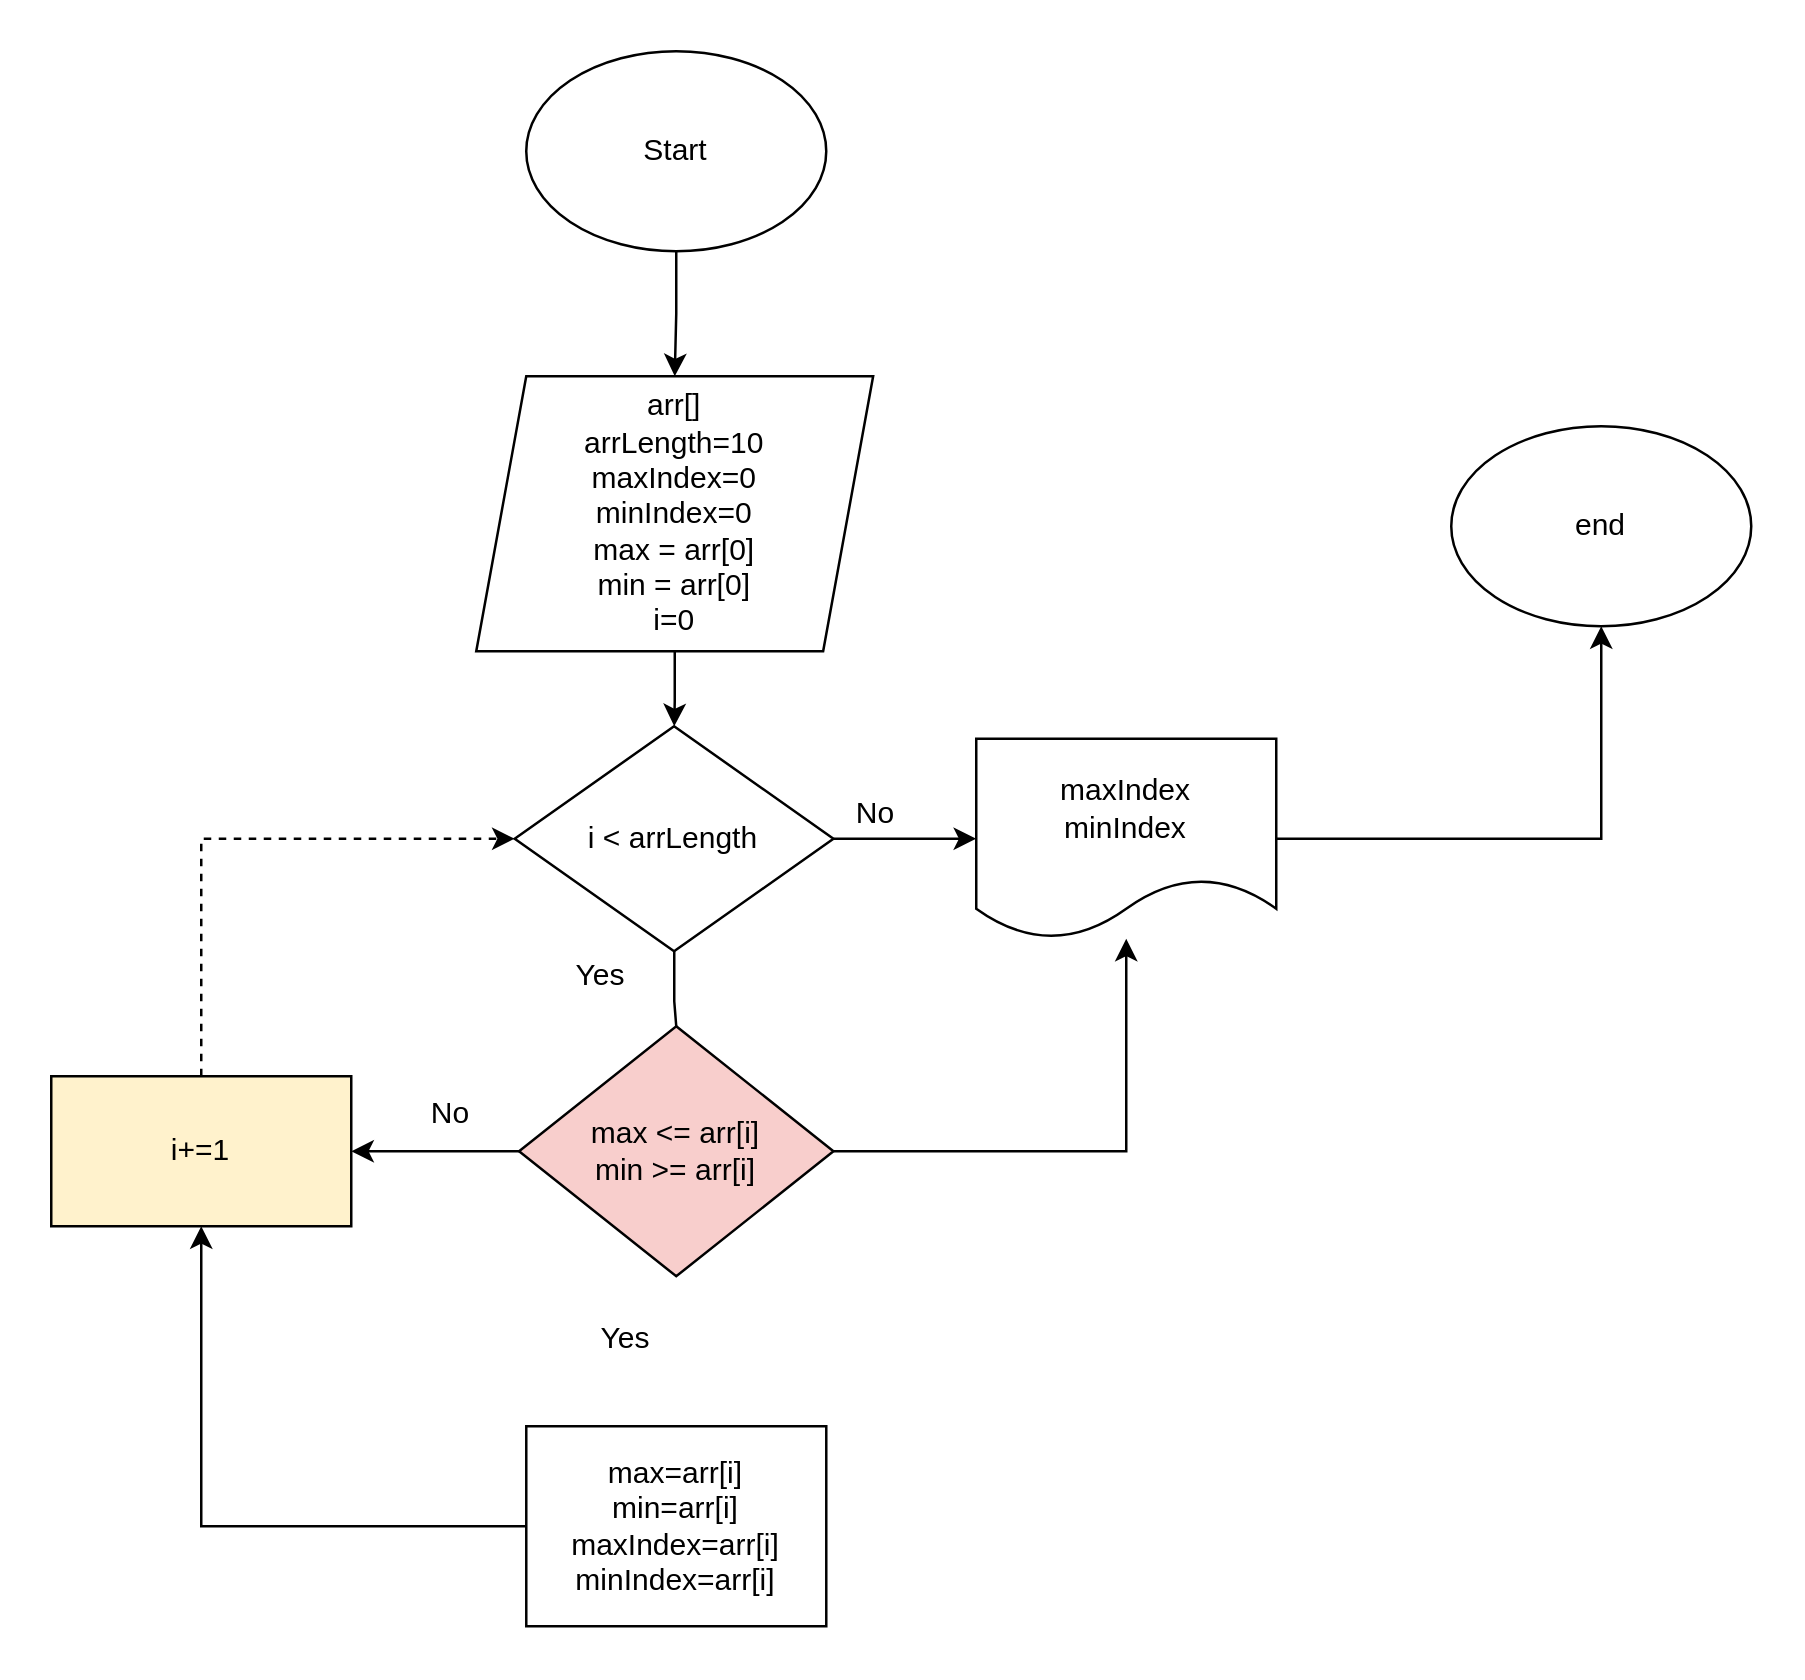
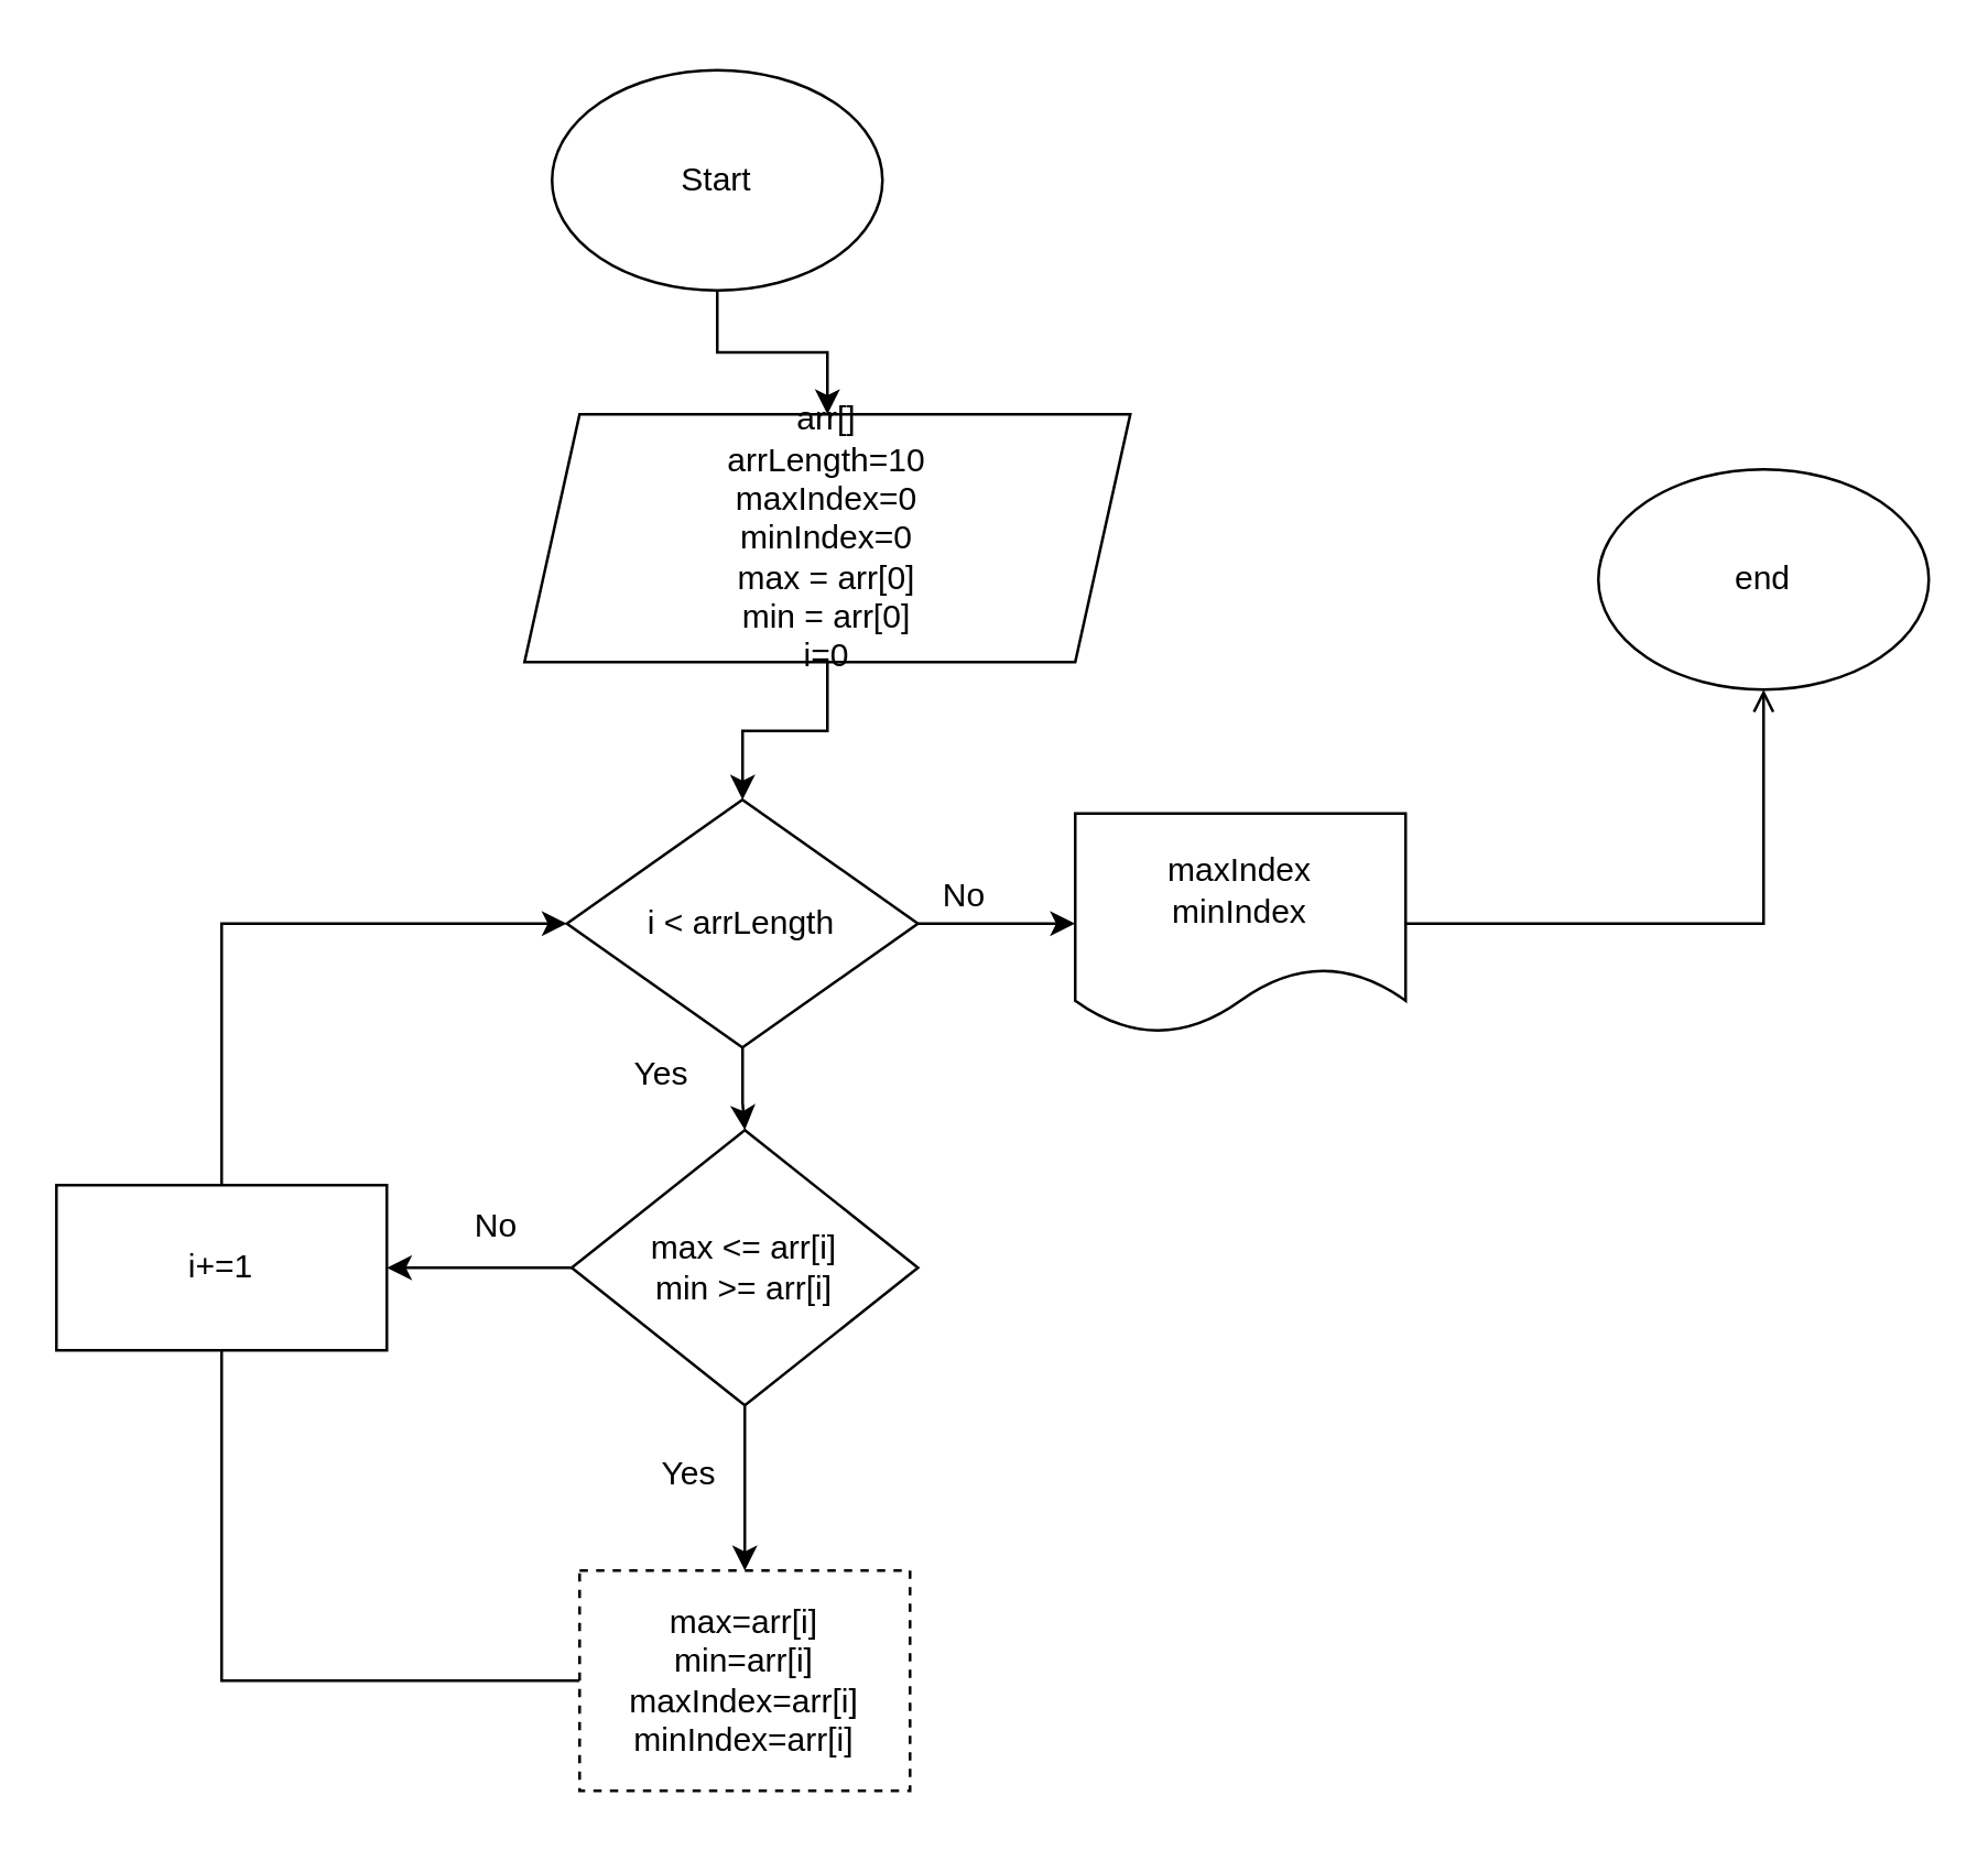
  <mxCell id="0" />
  <mxCell id="1" parent="0" />
  <mxCell id="2" value="" style="edgeStyle=orthogonalEdgeStyle;rounded=0;orthogonalLoop=1;jettySize=auto;html=1;" parent="1" source="3" target="6" edge="1"><mxGeometry relative="1" as="geometry" /></mxCell>
- <mxCell id="3" value="Start" style="ellipse;whiteSpace=wrap;html=1;" parent="1" vertex="1"><mxGeometry x="210" y="20" width="120" height="80" as="geometry" /></mxCell>
+ <mxCell id="3" value="Start" style="ellipse;whiteSpace=wrap;html=1;" parent="1" vertex="1"><mxGeometry x="200" y="25" width="120" height="80" as="geometry" /></mxCell>
  <mxCell id="4" value="end" style="ellipse;whiteSpace=wrap;html=1;" parent="1" vertex="1"><mxGeometry x="580" y="170" width="120" height="80" as="geometry" /></mxCell>
  <mxCell id="5" value="" style="edgeStyle=orthogonalEdgeStyle;rounded=0;orthogonalLoop=1;jettySize=auto;html=1;" parent="1" source="6" target="9" edge="1"><mxGeometry relative="1" as="geometry" /></mxCell>
- <mxCell id="6" value="&lt;div&gt;arr[]&lt;/div&gt;&lt;div&gt;arrLength=10&lt;/div&gt;&lt;div&gt;maxIndex=0&lt;/div&gt;&lt;div&gt;minIndex=0&lt;/div&gt;&lt;div&gt;max = arr[0]&lt;/div&gt;&lt;div&gt;min = arr[0]&lt;br&gt;&lt;/div&gt;&lt;div&gt;i=0&lt;br&gt;&lt;/div&gt;" style="shape=parallelogram;perimeter=parallelogramPerimeter;whiteSpace=wrap;html=1;fixedSize=1;" parent="1" vertex="1"><mxGeometry x="190" y="150" width="158.76" height="110" as="geometry" /></mxCell>
- <mxCell id="7" value="" style="edgeStyle=orthogonalEdgeStyle;rounded=0;orthogonalLoop=1;jettySize=auto;html=1;endArrow=none;" parent="1" source="9" target="12" edge="1"><mxGeometry relative="1" as="geometry" /></mxCell>
+ <mxCell id="6" value="&lt;div&gt;arr[]&lt;/div&gt;&lt;div&gt;arrLength=10&lt;/div&gt;&lt;div&gt;maxIndex=0&lt;/div&gt;&lt;div&gt;minIndex=0&lt;/div&gt;&lt;div&gt;max = arr[0]&lt;/div&gt;&lt;div&gt;min = arr[0]&lt;br&gt;&lt;/div&gt;&lt;div&gt;i=0&lt;br&gt;&lt;/div&gt;" style="shape=parallelogram;perimeter=parallelogramPerimeter;whiteSpace=wrap;html=1;fixedSize=1;" parent="1" vertex="1"><mxGeometry x="190" y="150" width="220" height="90" as="geometry" /></mxCell>
+ <mxCell id="7" value="" style="edgeStyle=orthogonalEdgeStyle;rounded=0;orthogonalLoop=1;jettySize=auto;html=1;" parent="1" source="9" target="12" edge="1"><mxGeometry relative="1" as="geometry" /></mxCell>
  <mxCell id="8" value="" style="edgeStyle=orthogonalEdgeStyle;rounded=0;orthogonalLoop=1;jettySize=auto;html=1;" parent="1" source="9" target="14" edge="1"><mxGeometry relative="1" as="geometry" /></mxCell>
  <mxCell id="9" value="i &amp;lt; arrLength" style="rhombus;whiteSpace=wrap;html=1;" parent="1" vertex="1"><mxGeometry x="205.38" y="290" width="127.5" height="90" as="geometry" /></mxCell>
- <mxCell id="10" value="" style="edgeStyle=orthogonalEdgeStyle;rounded=0;orthogonalLoop=1;jettySize=auto;html=1;" parent="1" source="12" target="14" edge="1"><mxGeometry relative="1" as="geometry" /></mxCell>
+ <mxCell id="10" value="" style="edgeStyle=orthogonalEdgeStyle;rounded=0;orthogonalLoop=1;jettySize=auto;html=1;" parent="1" source="12" target="18" edge="1"><mxGeometry relative="1" as="geometry" /></mxCell>
  <mxCell id="11" value="" style="edgeStyle=orthogonalEdgeStyle;rounded=0;orthogonalLoop=1;jettySize=auto;html=1;" parent="1" source="12" edge="1"><mxGeometry relative="1" as="geometry"><mxPoint x="139.995" y="460" as="targetPoint" /></mxGeometry></mxCell>
- <mxCell id="12" value="&lt;div&gt;max &amp;lt;= arr[i]&lt;/div&gt;&lt;div&gt;min &amp;gt;= arr[i]&lt;/div&gt;" style="rhombus;whiteSpace=wrap;html=1;fillColor=#f8cecc;" parent="1" vertex="1"><mxGeometry x="207.13" y="410" width="125.75" height="100" as="geometry" /></mxCell>
- <mxCell id="13" value="" style="edgeStyle=orthogonalEdgeStyle;rounded=0;orthogonalLoop=1;jettySize=auto;html=1;" parent="1" source="14" target="4" edge="1"><mxGeometry relative="1" as="geometry" /></mxCell>
+ <mxCell id="12" value="&lt;div&gt;max &amp;lt;= arr[i]&lt;/div&gt;&lt;div&gt;min &amp;gt;= arr[i]&lt;/div&gt;" style="rhombus;whiteSpace=wrap;html=1;" parent="1" vertex="1"><mxGeometry x="207.13" y="410" width="125.75" height="100" as="geometry" /></mxCell>
+ <mxCell id="13" value="" style="edgeStyle=orthogonalEdgeStyle;rounded=0;orthogonalLoop=1;jettySize=auto;html=1;endArrow=open;" parent="1" source="14" target="4" edge="1"><mxGeometry relative="1" as="geometry" /></mxCell>
  <mxCell id="14" value="&lt;div&gt;maxIndex&lt;/div&gt;minIndex" style="shape=document;whiteSpace=wrap;html=1;boundedLbl=1;" parent="1" vertex="1"><mxGeometry x="390" y="295" width="120" height="80" as="geometry" /></mxCell>
  <mxCell id="15" value="No" style="text;html=1;strokeColor=none;fillColor=none;align=center;verticalAlign=middle;whiteSpace=wrap;rounded=0;" parent="1" vertex="1"><mxGeometry x="320" y="310" width="60" height="30" as="geometry" /></mxCell>
  <mxCell id="16" value="Yes" style="text;html=1;strokeColor=none;fillColor=none;align=center;verticalAlign=middle;whiteSpace=wrap;rounded=0;" parent="1" vertex="1"><mxGeometry x="210" y="375" width="60" height="30" as="geometry" /></mxCell>
- <mxCell id="17" value="" style="edgeStyle=orthogonalEdgeStyle;rounded=0;orthogonalLoop=1;jettySize=auto;html=1;entryX=0.5;entryY=1;entryDx=0;entryDy=0;" parent="1" source="18" target="22" edge="1"><mxGeometry relative="1" as="geometry"><mxPoint x="110.01" y="610" as="targetPoint" /></mxGeometry></mxCell>
- <mxCell id="18" value="&lt;div&gt;max=arr[i]&lt;/div&gt;min=arr[i]&lt;div&gt;maxIndex=arr[i]&lt;/div&gt;&lt;div&gt;minIndex=arr[i]&lt;/div&gt;" style="rounded=0;whiteSpace=wrap;html=1;" parent="1" vertex="1"><mxGeometry x="210.01" y="570" width="120" height="80" as="geometry" /></mxCell>
+ <mxCell id="17" value="" style="edgeStyle=orthogonalEdgeStyle;rounded=0;orthogonalLoop=1;jettySize=auto;html=1;entryX=0.5;entryY=1;entryDx=0;entryDy=0;endArrow=none;" parent="1" source="18" target="22" edge="1"><mxGeometry relative="1" as="geometry"><mxPoint x="110.01" y="610" as="targetPoint" /></mxGeometry></mxCell>
+ <mxCell id="18" value="&lt;div&gt;max=arr[i]&lt;/div&gt;min=arr[i]&lt;div&gt;maxIndex=arr[i]&lt;/div&gt;&lt;div&gt;minIndex=arr[i]&lt;/div&gt;" style="rounded=0;whiteSpace=wrap;html=1;dashed=1;" parent="1" vertex="1"><mxGeometry x="210.01" y="570" width="120" height="80" as="geometry" /></mxCell>
  <mxCell id="19" value="Yes" style="text;html=1;strokeColor=none;fillColor=none;align=center;verticalAlign=middle;whiteSpace=wrap;rounded=0;" parent="1" vertex="1"><mxGeometry x="220" y="520" width="60" height="30" as="geometry" /></mxCell>
  <mxCell id="20" value="No" style="text;html=1;strokeColor=none;fillColor=none;align=center;verticalAlign=middle;whiteSpace=wrap;rounded=0;" parent="1" vertex="1"><mxGeometry x="150.01" y="430" width="60" height="30" as="geometry" /></mxCell>
- <mxCell id="21" value="" style="edgeStyle=orthogonalEdgeStyle;rounded=0;orthogonalLoop=1;jettySize=auto;html=1;entryX=0;entryY=0.5;entryDx=0;entryDy=0;dashed=1;" parent="1" source="22" target="9" edge="1"><mxGeometry relative="1" as="geometry"><mxPoint x="80" y="350" as="targetPoint" /><Array as="points"><mxPoint x="80" y="335" /></Array></mxGeometry></mxCell>
- <mxCell id="22" value="i+=1" style="rounded=0;whiteSpace=wrap;html=1;fillColor=#fff2cc;" parent="1" vertex="1"><mxGeometry x="20" y="430" width="120" height="60" as="geometry" /></mxCell>
+ <mxCell id="21" value="" style="edgeStyle=orthogonalEdgeStyle;rounded=0;orthogonalLoop=1;jettySize=auto;html=1;entryX=0;entryY=0.5;entryDx=0;entryDy=0;" parent="1" source="22" target="9" edge="1"><mxGeometry relative="1" as="geometry"><mxPoint x="80" y="350" as="targetPoint" /><Array as="points"><mxPoint x="80" y="335" /></Array></mxGeometry></mxCell>
+ <mxCell id="22" value="i+=1" style="rounded=0;whiteSpace=wrap;html=1;" parent="1" vertex="1"><mxGeometry x="20" y="430" width="120" height="60" as="geometry" /></mxCell>
